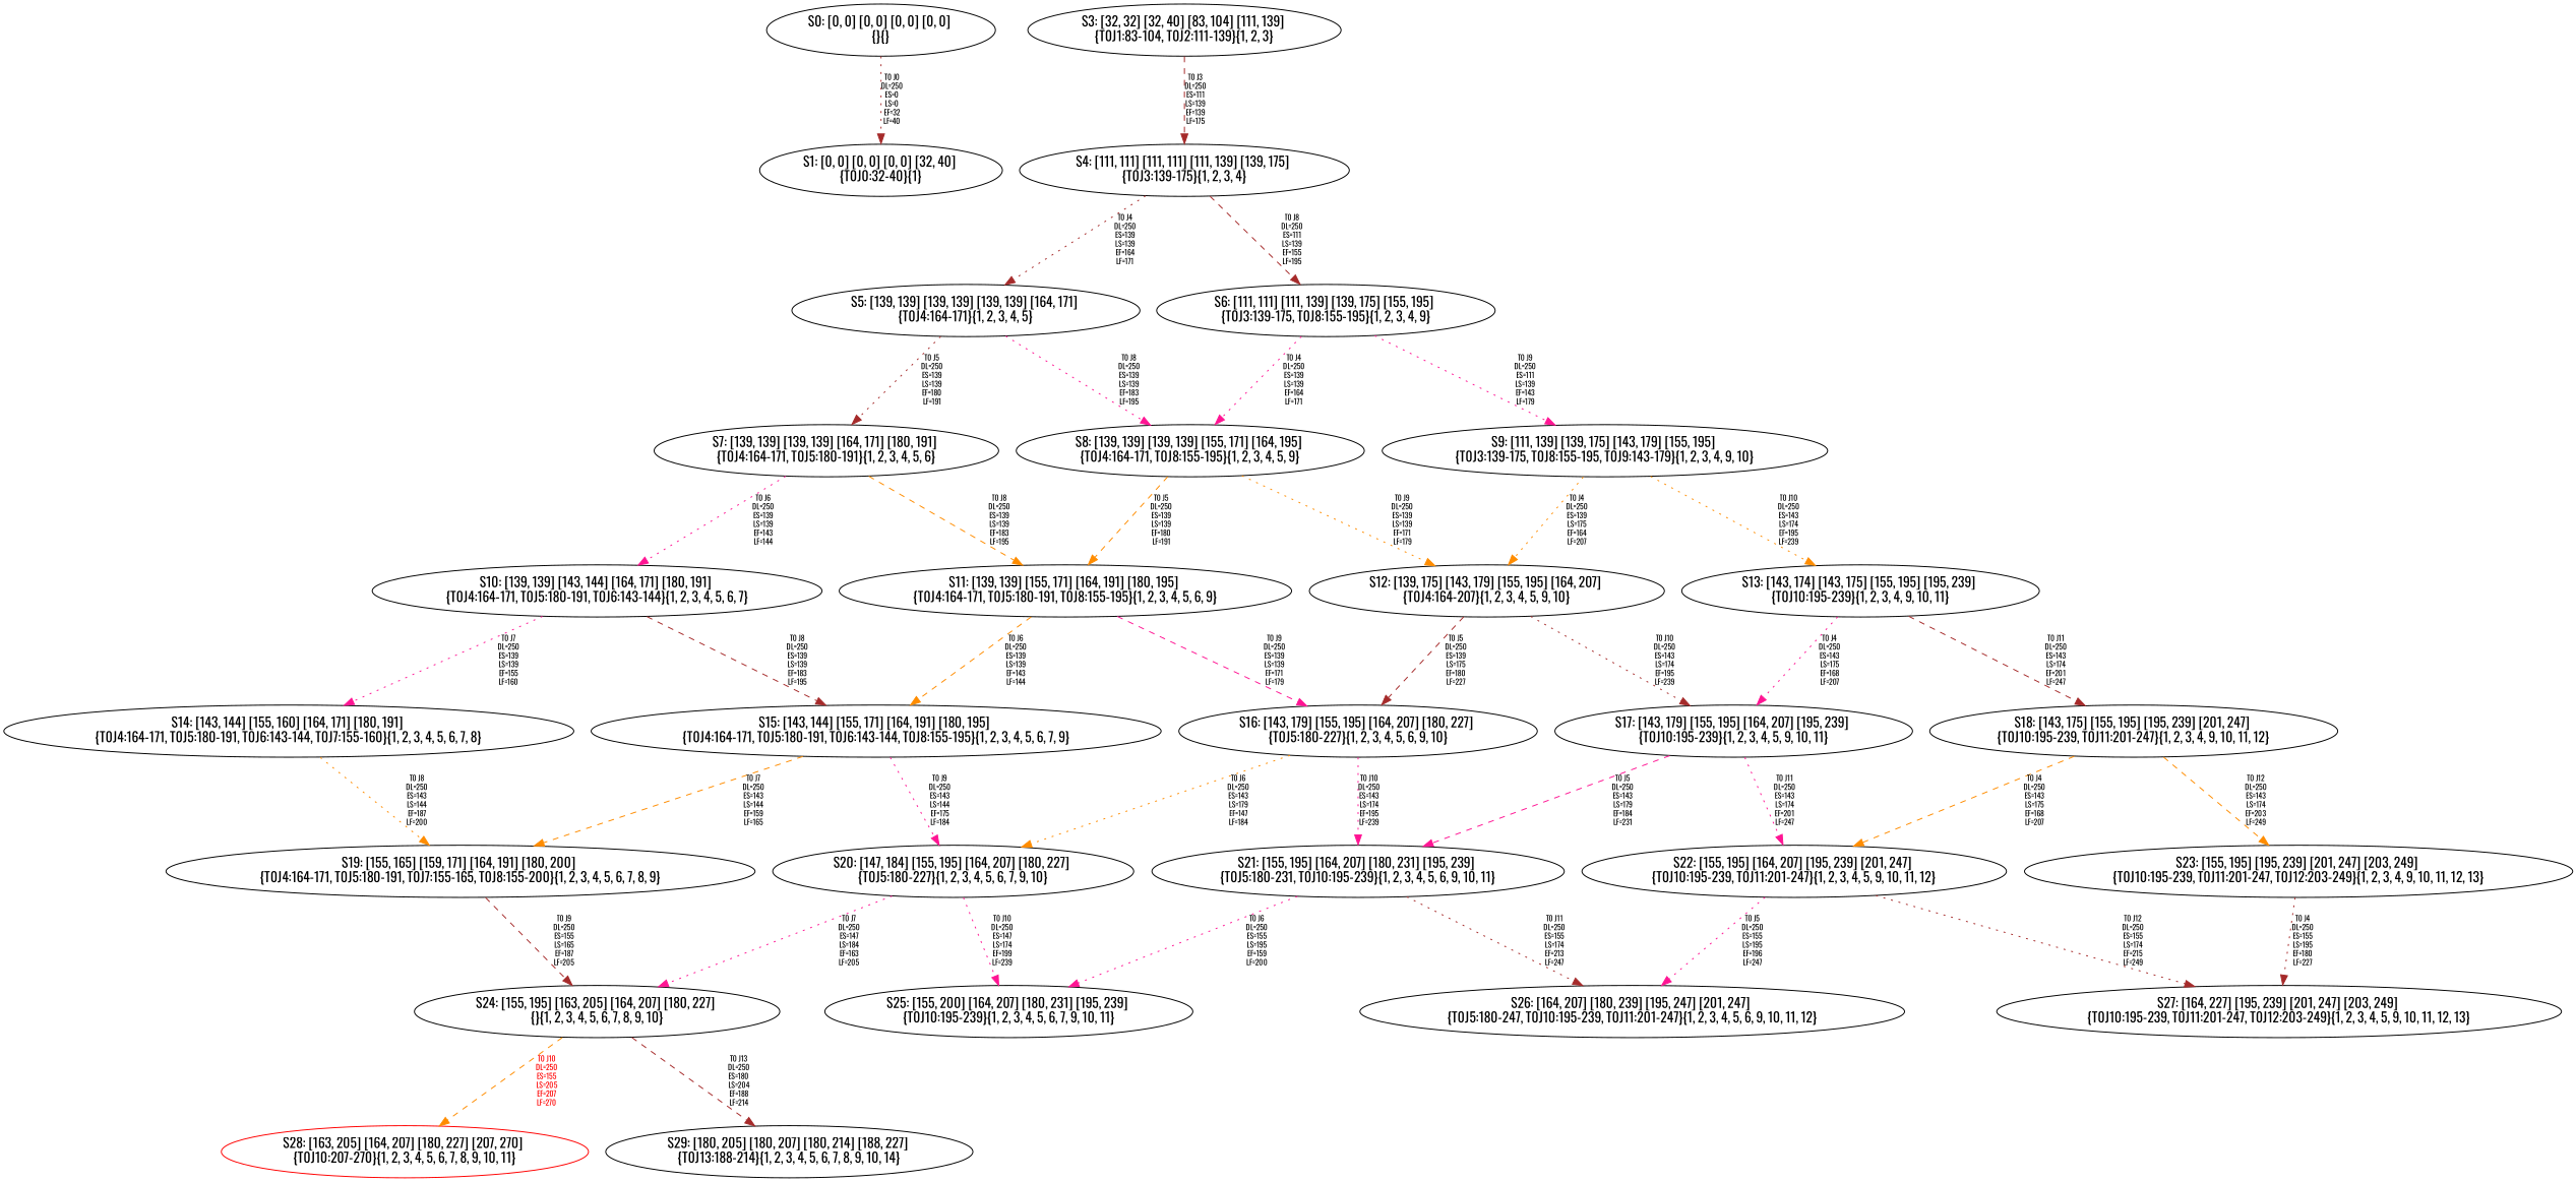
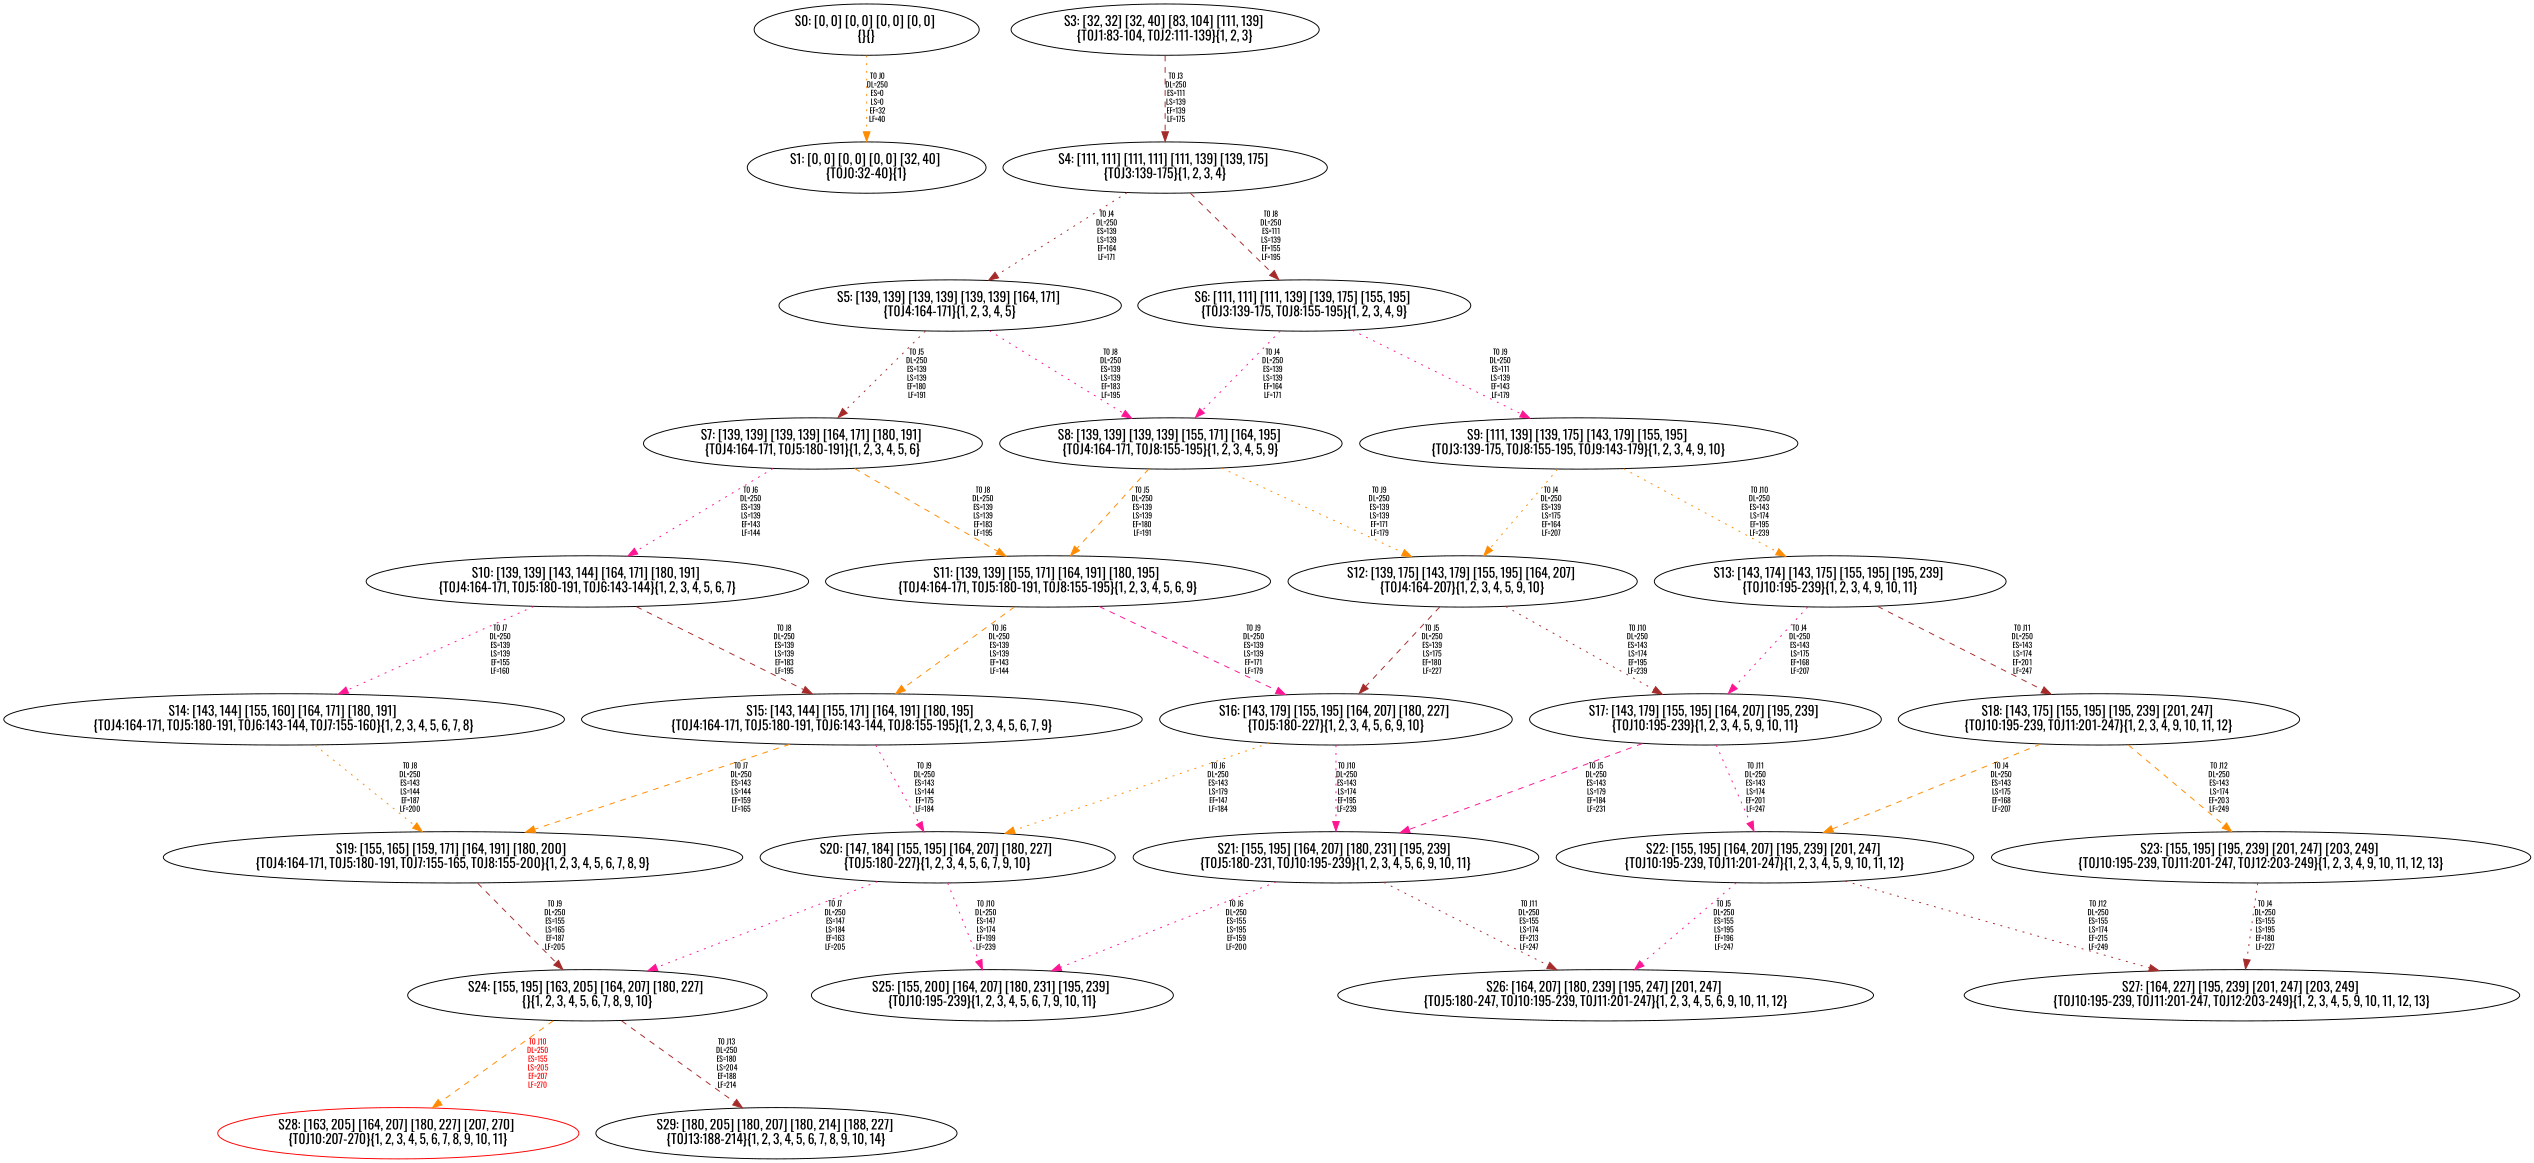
  digraph {
    fontname=Oswald
    node [fontname=Oswald]
    edge [color=deeppink fontname=Oswald fontsize=8 style=dotted]
    n1 [label="S0: [0, 0] [0, 0] [0, 0] [0, 0] \n{}{}"]
    n2 [label="S1: [0, 0] [0, 0] [0, 0] [32, 40] \n{T0J0:32-40}{1}"]
    n3 [label="S3: [32, 32] [32, 40] [83, 104] [111, 139] \n{T0J1:83-104, T0J2:111-139}{1, 2, 3}"]
    n4 [label="S4: [111, 111] [111, 111] [111, 139] [139, 175] \n{T0J3:139-175}{1, 2, 3, 4}"]
    n5 [label="S5: [139, 139] [139, 139] [139, 139] [164, 171] \n{T0J4:164-171}{1, 2, 3, 4, 5}"]
    n6 [label="S6: [111, 111] [111, 139] [139, 175] [155, 195] \n{T0J3:139-175, T0J8:155-195}{1, 2, 3, 4, 9}"]
    n7 [label="S7: [139, 139] [139, 139] [164, 171] [180, 191] \n{T0J4:164-171, T0J5:180-191}{1, 2, 3, 4, 5, 6}"]
    n8 [label="S8: [139, 139] [139, 139] [155, 171] [164, 195] \n{T0J4:164-171, T0J8:155-195}{1, 2, 3, 4, 5, 9}"]
    n9 [label="S9: [111, 139] [139, 175] [143, 179] [155, 195] \n{T0J3:139-175, T0J8:155-195, T0J9:143-179}{1, 2, 3, 4, 9, 10}"]
    n10 [label="S10: [139, 139] [143, 144] [164, 171] [180, 191] \n{T0J4:164-171, T0J5:180-191, T0J6:143-144}{1, 2, 3, 4, 5, 6, 7}"]
    n11 [label="S11: [139, 139] [155, 171] [164, 191] [180, 195] \n{T0J4:164-171, T0J5:180-191, T0J8:155-195}{1, 2, 3, 4, 5, 6, 9}"]
    n12 [label="S12: [139, 175] [143, 179] [155, 195] [164, 207] \n{T0J4:164-207}{1, 2, 3, 4, 5, 9, 10}"]
    n13 [label="S13: [143, 174] [143, 175] [155, 195] [195, 239] \n{T0J10:195-239}{1, 2, 3, 4, 9, 10, 11}"]
    n14 [label="S14: [143, 144] [155, 160] [164, 171] [180, 191] \n{T0J4:164-171, T0J5:180-191, T0J6:143-144, T0J7:155-160}{1, 2, 3, 4, 5, 6, 7, 8}"]
    n15 [label="S15: [143, 144] [155, 171] [164, 191] [180, 195] \n{T0J4:164-171, T0J5:180-191, T0J6:143-144, T0J8:155-195}{1, 2, 3, 4, 5, 6, 7, 9}"]
    n16 [label="S16: [143, 179] [155, 195] [164, 207] [180, 227] \n{T0J5:180-227}{1, 2, 3, 4, 5, 6, 9, 10}"]
    n17 [label="S17: [143, 179] [155, 195] [164, 207] [195, 239] \n{T0J10:195-239}{1, 2, 3, 4, 5, 9, 10, 11}"]
    n18 [label="S18: [143, 175] [155, 195] [195, 239] [201, 247] \n{T0J10:195-239, T0J11:201-247}{1, 2, 3, 4, 9, 10, 11, 12}"]
    n19 [label="S19: [155, 165] [159, 171] [164, 191] [180, 200] \n{T0J4:164-171, T0J5:180-191, T0J7:155-165, T0J8:155-200}{1, 2, 3, 4, 5, 6, 7, 8, 9}"]
    n20 [label="S20: [147, 184] [155, 195] [164, 207] [180, 227] \n{T0J5:180-227}{1, 2, 3, 4, 5, 6, 7, 9, 10}"]
    n21 [label="S21: [155, 195] [164, 207] [180, 231] [195, 239] \n{T0J5:180-231, T0J10:195-239}{1, 2, 3, 4, 5, 6, 9, 10, 11}"]
    n22 [label="S22: [155, 195] [164, 207] [195, 239] [201, 247] \n{T0J10:195-239, T0J11:201-247}{1, 2, 3, 4, 5, 9, 10, 11, 12}"]
    n23 [label="S23: [155, 195] [195, 239] [201, 247] [203, 249] \n{T0J10:195-239, T0J11:201-247, T0J12:203-249}{1, 2, 3, 4, 9, 10, 11, 12, 13}"]
    n24 [label="S24: [155, 195] [163, 205] [164, 207] [180, 227] \n{}{1, 2, 3, 4, 5, 6, 7, 8, 9, 10}"]
    n25 [label="S25: [155, 200] [164, 207] [180, 231] [195, 239] \n{T0J10:195-239}{1, 2, 3, 4, 5, 6, 7, 9, 10, 11}"]
    n26 [label="S26: [164, 207] [180, 239] [195, 247] [201, 247] \n{T0J5:180-247, T0J10:195-239, T0J11:201-247}{1, 2, 3, 4, 5, 6, 9, 10, 11, 12}"]
    n27 [label="S27: [164, 227] [195, 239] [201, 247] [203, 249] \n{T0J10:195-239, T0J11:201-247, T0J12:203-249}{1, 2, 3, 4, 5, 9, 10, 11, 12, 13}"]
    n28 [color=Red label="S28: [163, 205] [164, 207] [180, 227] [207, 270] \n{T0J10:207-270}{1, 2, 3, 4, 5, 6, 7, 8, 9, 10, 11}"]
    n29 [label="S29: [180, 205] [180, 207] [180, 214] [188, 227] \n{T0J13:188-214}{1, 2, 3, 4, 5, 6, 7, 8, 9, 10, 14}"]
-   n1 -> n2 [color=brown label="T0 J0\nDL=250\nES=0\nLS=0\nEF=32\nLF=40"]
+   n1 -> n2 [color=darkorange label="T0 J0\nDL=250\nES=0\nLS=0\nEF=32\nLF=40"]
    n3 -> n4 [color=brown label="T0 J3\nDL=250\nES=111\nLS=139\nEF=139\nLF=175" style=dashed]
    n4 -> n5 [color=brown label="T0 J4\nDL=250\nES=139\nLS=139\nEF=164\nLF=171"]
    n4 -> n6 [color=brown label="T0 J8\nDL=250\nES=111\nLS=139\nEF=155\nLF=195" style=dashed]
    n5 -> n7 [color=brown label="T0 J5\nDL=250\nES=139\nLS=139\nEF=180\nLF=191"]
    n5 -> n8 [label="T0 J8\nDL=250\nES=139\nLS=139\nEF=183\nLF=195"]
    n6 -> n8 [label="T0 J4\nDL=250\nES=139\nLS=139\nEF=164\nLF=171"]
    n6 -> n9 [label="T0 J9\nDL=250\nES=111\nLS=139\nEF=143\nLF=179"]
    n7 -> n10 [label="T0 J6\nDL=250\nES=139\nLS=139\nEF=143\nLF=144"]
    n7 -> n11 [color=darkorange label="T0 J8\nDL=250\nES=139\nLS=139\nEF=183\nLF=195" style=dashed]
    n8 -> n11 [color=darkorange label="T0 J5\nDL=250\nES=139\nLS=139\nEF=180\nLF=191" style=dashed]
    n8 -> n12 [color=darkorange label="T0 J9\nDL=250\nES=139\nLS=139\nEF=171\nLF=179"]
    n9 -> n12 [color=darkorange label="T0 J4\nDL=250\nES=139\nLS=175\nEF=164\nLF=207"]
    n9 -> n13 [color=darkorange label="T0 J10\nDL=250\nES=143\nLS=174\nEF=195\nLF=239"]
    n10 -> n14 [label="T0 J7\nDL=250\nES=139\nLS=139\nEF=155\nLF=160"]
    n10 -> n15 [color=brown label="T0 J8\nDL=250\nES=139\nLS=139\nEF=183\nLF=195" style=dashed]
    n11 -> n15 [color=darkorange label="T0 J6\nDL=250\nES=139\nLS=139\nEF=143\nLF=144" style=dashed]
    n11 -> n16 [label="T0 J9\nDL=250\nES=139\nLS=139\nEF=171\nLF=179" style=dashed]
    n12 -> n16 [color=brown label="T0 J5\nDL=250\nES=139\nLS=175\nEF=180\nLF=227" style=dashed]
    n12 -> n17 [color=brown label="T0 J10\nDL=250\nES=143\nLS=174\nEF=195\nLF=239"]
    n13 -> n17 [label="T0 J4\nDL=250\nES=143\nLS=175\nEF=168\nLF=207"]
    n13 -> n18 [color=brown label="T0 J11\nDL=250\nES=143\nLS=174\nEF=201\nLF=247" style=dashed]
    n14 -> n19 [color=darkorange label="T0 J8\nDL=250\nES=143\nLS=144\nEF=187\nLF=200"]
    n15 -> n19 [color=darkorange label="T0 J7\nDL=250\nES=143\nLS=144\nEF=159\nLF=165" style=dashed]
    n15 -> n20 [label="T0 J9\nDL=250\nES=143\nLS=144\nEF=175\nLF=184"]
    n16 -> n20 [color=darkorange label="T0 J6\nDL=250\nES=143\nLS=179\nEF=147\nLF=184"]
    n16 -> n21 [label="T0 J10\nDL=250\nES=143\nLS=174\nEF=195\nLF=239"]
    n17 -> n21 [label="T0 J5\nDL=250\nES=143\nLS=179\nEF=184\nLF=231" style=dashed]
    n17 -> n22 [label="T0 J11\nDL=250\nES=143\nLS=174\nEF=201\nLF=247"]
    n18 -> n22 [color=darkorange label="T0 J4\nDL=250\nES=143\nLS=175\nEF=168\nLF=207" style=dashed]
    n18 -> n23 [color=darkorange label="T0 J12\nDL=250\nES=143\nLS=174\nEF=203\nLF=249" style=dashed]
    n19 -> n24 [color=brown label="T0 J9\nDL=250\nES=155\nLS=165\nEF=187\nLF=205" style=dashed]
    n20 -> n24 [label="T0 J7\nDL=250\nES=147\nLS=184\nEF=163\nLF=205"]
    n20 -> n25 [label="T0 J10\nDL=250\nES=147\nLS=174\nEF=199\nLF=239"]
    n21 -> n25 [label="T0 J6\nDL=250\nES=155\nLS=195\nEF=159\nLF=200"]
    n21 -> n26 [color=brown label="T0 J11\nDL=250\nES=155\nLS=174\nEF=213\nLF=247"]
    n22 -> n26 [label="T0 J5\nDL=250\nES=155\nLS=195\nEF=196\nLF=247"]
    n22 -> n27 [color=brown label="T0 J12\nDL=250\nES=155\nLS=174\nEF=215\nLF=249"]
    n23 -> n27 [color=brown label="T0 J4\nDL=250\nES=155\nLS=195\nEF=180\nLF=227"]
    n24 -> n28 [color=darkorange fontcolor=Red label="T0 J10\nDL=250\nES=155\nLS=205\nEF=207\nLF=270" style=dashed]
    n24 -> n29 [color=brown label="T0 J13\nDL=250\nES=180\nLS=204\nEF=188\nLF=214" style=dashed]
  }
